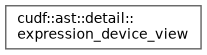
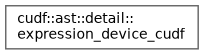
  digraph {
    rankdir=LR
-   n1 [color=grey40 fillcolor=white fontname=Helvetica fontsize=10 height=0.2 label="cudf::ast::detail::\lexpression_device_view" shape=box style=filled width=0.4]
+   n1 [color=grey40 fillcolor=white fontname=Helvetica fontsize=10 height=0.2 label="cudf::ast::detail::\lexpression_device_cudf" shape=box style=filled width=0.4]
  }
